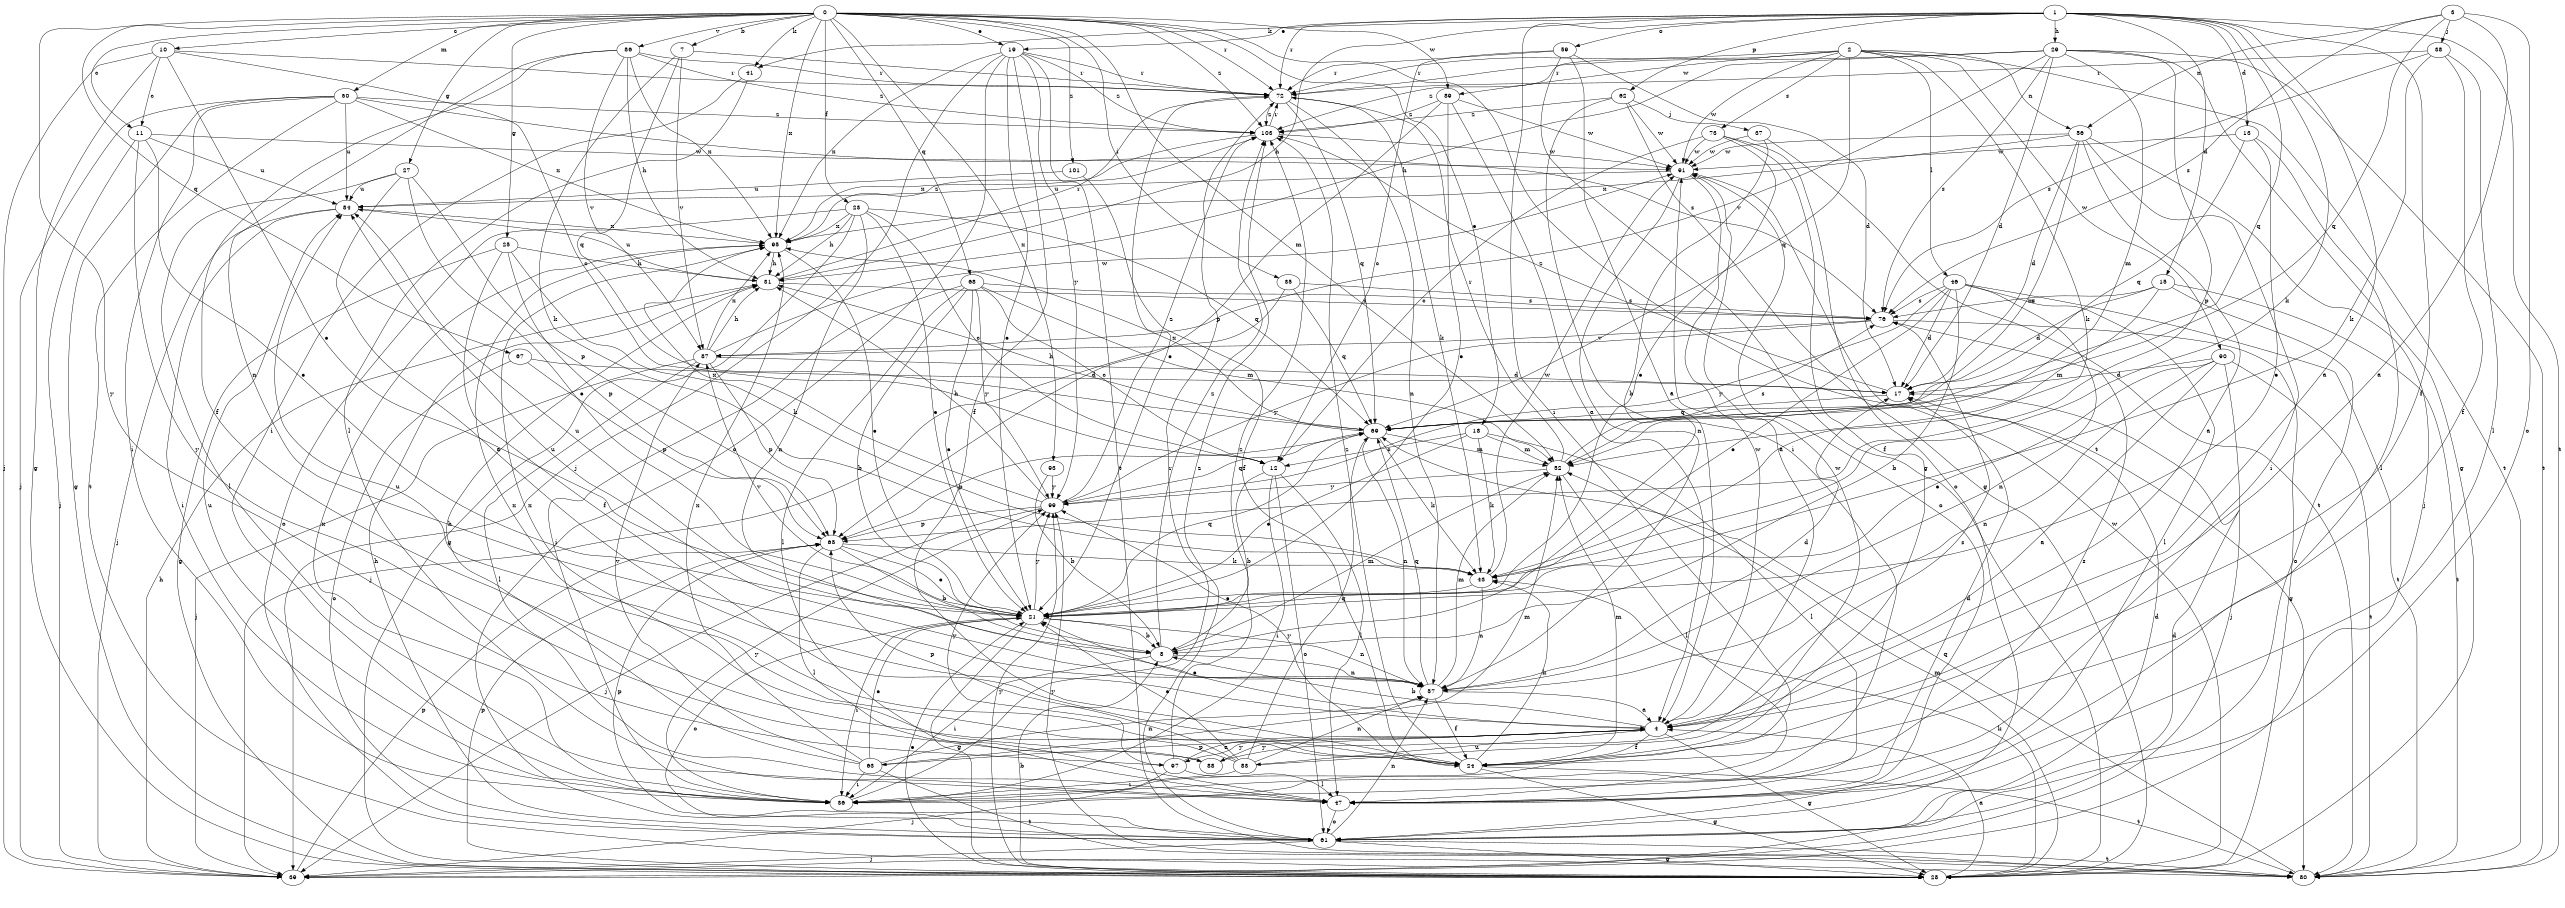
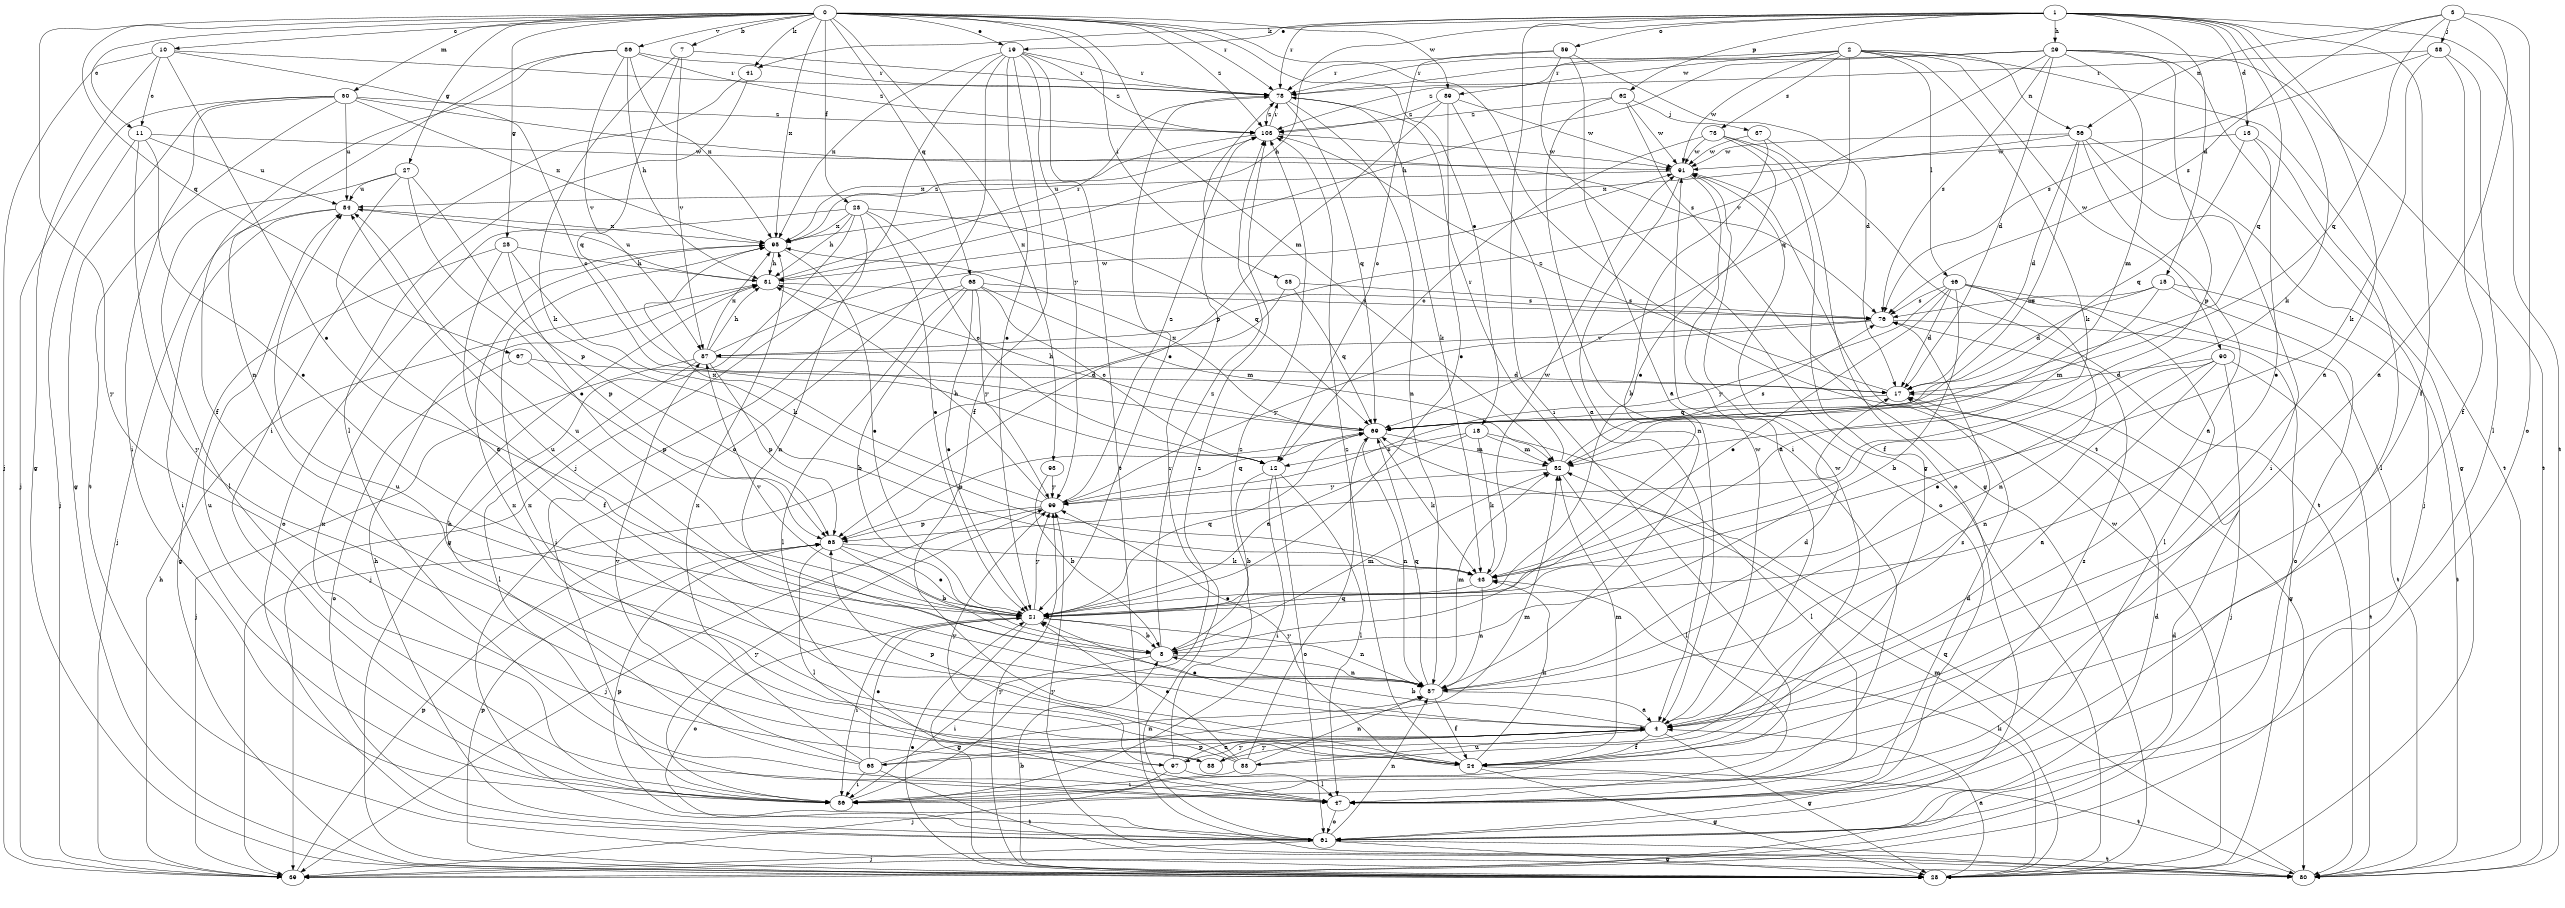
  strict digraph {
    0
    7
    10
    11
    18
    19
    23
    25
    27
    35
    41
    50
    52
    67
    68
-   72
+   72 [label=78]
    80
    86
    89
    93
    95
    97
-   101
    103
    43
    69
    87
    21
    28
    12
    39
    91
    n33 [label=88]
    84
    47
    24
    61
    99
    31
    57
    65
    4
    76
    36
    17
    8
    73
    1
    13
    15
    29
    59
    62
    63
    83
    37
    2
    46
    56
    90
    3
    38
    0 -> 7 [label=b]
    0 -> 10 [label=c]
    0 -> 11 [label=c]
    0 -> 18 [label=e]
    0 -> 19 [label=e]
    0 -> 23 [label=f]
    0 -> 25 [label=g]
    0 -> 27 [label=g]
    0 -> 35 [label=i]
    0 -> 41 [label=k]
    0 -> 50 [label=m]
    0 -> 52 [label=m]
    0 -> 67 [label=q]
    0 -> 68 [label=q]
    0 -> 72 [label=r]
    0 -> 80 [label=t]
    0 -> 86 [label=v]
    0 -> 89 [label=w]
    0 -> 93 [label=x]
    0 -> 95 [label=x]
    0 -> 97 [label=y]
-   0 -> 101 [label=z]
    0 -> 103 [label=z]
    7 -> 72 [label=r]
    7 -> 43 [label=k]
    7 -> 69 [label=q]
    7 -> 87 [label=v]
    10 -> 11 [label=c]
    10 -> 72 [label=r]
    10 -> 21 [label=e]
    10 -> 28 [label=g]
    10 -> 12 [label=c]
    10 -> 39 [label=j]
    11 -> 21 [label=e]
    11 -> 39 [label=j]
    11 -> 91 [label=w]
    11 -> n33 [label=y]
    11 -> 84 [label=u]
    18 -> 52 [label=m]
    18 -> 43 [label=k]
-   18 -> 21 [label=e]
+   18 -> 21 [label=a]
    18 -> 12 [label=c]
    18 -> 47 [label=l]
    19 -> 72 [label=r]
    19 -> 80 [label=t]
    19 -> 95 [label=x]
    19 -> 103 [label=z]
    19 -> 21 [label=e]
    19 -> 39 [label=j]
    19 -> 24 [label=f]
    19 -> 61 [label=o]
    19 -> 99 [label=y]
    23 -> 95 [label=x]
    23 -> 69 [label=q]
    23 -> 21 [label=e]
    23 -> 28 [label=g]
    23 -> 12 [label=c]
    23 -> 61 [label=o]
    23 -> 31 [label=h]
    23 -> 57 [label=n]
    25 -> 43 [label=k]
    25 -> 28 [label=g]
    25 -> 24 [label=f]
    25 -> 31 [label=h]
    25 -> 65 [label=p]
    27 -> 21 [label=e]
    27 -> 84 [label=u]
    27 -> 47 [label=l]
    27 -> 65 [label=p]
    27 -> 4 [label=a]
    35 -> 69 [label=q]
    35 -> 39 [label=j]
    35 -> 76 [label=s]
    41 -> 47 [label=l]
    41 -> 36 [label=i]
    50 -> 80 [label=t]
    50 -> 95 [label=x]
    50 -> 103 [label=z]
    50 -> 28 [label=g]
    50 -> 39 [label=j]
    50 -> 84 [label=u]
    50 -> 76 [label=s]
    50 -> 36 [label=i]
    52 -> 72 [label=r]
    52 -> 47 [label=l]
    52 -> 99 [label=y]
    52 -> 76 [label=s]
    67 -> 61 [label=o]
    67 -> 65 [label=p]
    67 -> 17 [label=d]
    68 -> 52 [label=m]
    68 -> 21 [label=e]
    68 -> 12 [label=c]
    68 -> 47 [label=l]
    68 -> 99 [label=y]
    68 -> 76 [label=s]
    68 -> 36 [label=i]
    68 -> 8 [label=b]
    72 -> 103 [label=z]
    72 -> 43 [label=k]
    72 -> 69 [label=q]
    72 -> 21 [label=e]
    72 -> 57 [label=n]
    80 -> 69 [label=q]
    80 -> 99 [label=y]
    86 -> 72 [label=r]
    86 -> 95 [label=x]
    86 -> 103 [label=z]
    86 -> 87 [label=v]
    86 -> 24 [label=f]
    86 -> 31 [label=h]
    86 -> 57 [label=n]
    89 -> 103 [label=z]
    89 -> 21 [label=e]
    89 -> 91 [label=w]
    89 -> 65 [label=p]
    89 -> 4 [label=a]
    93 -> 99 [label=y]
    93 -> 8 [label=b]
    95 -> 103 [label=z]
    95 -> 21 [label=e]
    95 -> 31 [label=h]
    97 -> 103 [label=z]
    97 -> 39 [label=j]
    97 -> 47 [label=l]
    97 -> 99 [label=y]
    97 -> 4 [label=a]
-   101 -> 84 [label=u]
-   101 -> 24 [label=f]
    103 -> 72 [label=r]
    103 -> 95 [label=x]
    103 -> 91 [label=w]
    43 -> 21 [label=e]
    43 -> 91 [label=w]
    43 -> 57 [label=n]
    69 -> 52 [label=m]
    69 -> 95 [label=x]
    69 -> 43 [label=k]
    69 -> 31 [label=h]
    69 -> 57 [label=n]
    69 -> 65 [label=p]
    87 -> 95 [label=x]
    87 -> 39 [label=j]
    87 -> 91 [label=w]
    87 -> 47 [label=l]
    87 -> 31 [label=h]
    87 -> 65 [label=p]
    87 -> 17 [label=d]
    21 -> 69 [label=q]
    21 -> 87 [label=v]
    21 -> 28 [label=g]
    21 -> 61 [label=o]
    21 -> 99 [label=y]
    21 -> 57 [label=n]
    21 -> 36 [label=i]
    21 -> 8 [label=b]
    28 -> 52 [label=m]
    28 -> 43 [label=k]
    28 -> 21 [label=e]
    28 -> 91 [label=w]
    28 -> 99 [label=y]
    28 -> 65 [label=p]
    28 -> 4 [label=a]
    28 -> 8 [label=b]
    12 -> 47 [label=l]
    12 -> 61 [label=o]
    12 -> 36 [label=i]
    12 -> 8 [label=b]
    39 -> 31 [label=h]
    39 -> 65 [label=p]
    39 -> 17 [label=d]
    91 -> 84 [label=u]
    91 -> 61 [label=o]
    91 -> 57 [label=n]
    91 -> 4 [label=a]
    n33 -> 95 [label=x]
    n33 -> 76 [label=s]
    84 -> 95 [label=x]
    84 -> 39 [label=j]
    84 -> 36 [label=i]
    47 -> 61 [label=o]
    47 -> 17 [label=d]
    24 -> 52 [label=m]
    24 -> 80 [label=t]
    24 -> 103 [label=z]
    24 -> 43 [label=k]
    24 -> 28 [label=g]
    24 -> 84 [label=u]
    24 -> 99 [label=y]
    61 -> 72 [label=r]
    61 -> 80 [label=t]
    61 -> 28 [label=g]
    61 -> 39 [label=j]
    61 -> 31 [label=h]
    61 -> 57 [label=n]
    61 -> 65 [label=p]
    61 -> 17 [label=d]
    99 -> 95 [label=x]
    99 -> 103 [label=z]
    99 -> 69 [label=q]
    99 -> 39 [label=j]
    99 -> 31 [label=h]
    99 -> 65 [label=p]
    31 -> 72 [label=r]
    31 -> 84 [label=u]
    31 -> 76 [label=s]
    57 -> 52 [label=m]
    57 -> 69 [label=q]
    57 -> 84 [label=u]
    57 -> 24 [label=f]
    57 -> 4 [label=a]
    57 -> 17 [label=d]
    65 -> 43 [label=k]
    65 -> 21 [label=e]
    65 -> 47 [label=l]
    65 -> 8 [label=b]
    4 -> 97 [label=y]
    4 -> 21 [label=e]
    4 -> 28 [label=g]
    4 -> 91 [label=w]
    4 -> n33 [label=y]
    4 -> 24 [label=f]
    4 -> 8 [label=b]
    4 -> 63 [label=p]
    4 -> 83 [label=u]
    76 -> 87 [label=v]
    76 -> 28 [label=g]
    76 -> 99 [label=y]
    36 -> 95 [label=x]
    36 -> 103 [label=z]
    36 -> 84 [label=u]
    36 -> 99 [label=y]
    36 -> 76 [label=s]
    17 -> 103 [label=z]
    17 -> 69 [label=q]
    8 -> 52 [label=m]
    8 -> 103 [label=z]
    8 -> 84 [label=u]
    8 -> 57 [label=n]
    8 -> 36 [label=i]
    73 -> 21 [label=e]
    73 -> 12 [label=c]
    73 -> 91 [label=w]
    73 -> 24 [label=f]
    73 -> 61 [label=o]
    1 -> 19 [label=e]
    1 -> 41 [label=k]
    1 -> 72 [label=r]
    1 -> 80 [label=t]
    1 -> 43 [label=k]
    1 -> 69 [label=q]
    1 -> 24 [label=f]
    1 -> 31 [label=h]
    1 -> 4 [label=a]
    1 -> 36 [label=i]
    1 -> 13 [label=d]
    1 -> 15 [label=d]
    1 -> 29 [label=h]
    1 -> 59 [label=o]
    1 -> 62 [label=p]
    13 -> 69 [label=q]
    13 -> 21 [label=e]
    13 -> 91 [label=w]
    13 -> 47 [label=l]
    15 -> 52 [label=m]
    15 -> 80 [label=t]
    15 -> 61 [label=o]
    15 -> 76 [label=s]
    15 -> 17 [label=d]
    29 -> 52 [label=m]
    29 -> 72 [label=r]
    29 -> 80 [label=t]
    29 -> 87 [label=v]
    29 -> 28 [label=g]
    29 -> 31 [label=h]
    29 -> 65 [label=p]
    29 -> 76 [label=s]
    29 -> 17 [label=d]
    59 -> 72 [label=r]
    59 -> 28 [label=g]
    59 -> 12 [label=c]
    59 -> 4 [label=a]
    59 -> 17 [label=d]
    62 -> 103 [label=z]
    62 -> 28 [label=g]
    62 -> 91 [label=w]
    62 -> 36 [label=i]
    62 -> 37 [label=j]
    63 -> 52 [label=m]
    63 -> 80 [label=t]
    63 -> 95 [label=x]
    63 -> 87 [label=v]
    63 -> 21 [label=e]
    63 -> 31 [label=h]
    63 -> 57 [label=n]
    63 -> 36 [label=i]
    83 -> 95 [label=x]
    83 -> 69 [label=q]
    83 -> 21 [label=e]
    83 -> 91 [label=w]
    83 -> 57 [label=n]
    83 -> 65 [label=p]
    83 -> 36 [label=i]
    37 -> 80 [label=t]
    37 -> 91 [label=w]
    37 -> 8 [label=b]
    2 -> 72 [label=r]
    2 -> 80 [label=t]
    2 -> 89 [label=w]
    2 -> 103 [label=z]
    2 -> 43 [label=k]
    2 -> 69 [label=q]
    2 -> 91 [label=w]
    2 -> 73 [label=s]
    2 -> 46 [label=l]
    2 -> 56 [label=n]
    2 -> 90 [label=w]
    46 -> 80 [label=t]
    46 -> 21 [label=e]
    46 -> 47 [label=l]
    46 -> 99 [label=y]
    46 -> 57 [label=n]
    46 -> 76 [label=s]
    46 -> 17 [label=d]
    46 -> 8 [label=b]
    56 -> 52 [label=m]
    56 -> 95 [label=x]
    56 -> 39 [label=j]
    56 -> 91 [label=w]
    56 -> 4 [label=a]
    56 -> 36 [label=i]
    56 -> 17 [label=d]
    90 -> 80 [label=t]
    90 -> 21 [label=e]
    90 -> 39 [label=j]
    90 -> 57 [label=n]
    90 -> 4 [label=a]
    90 -> 17 [label=d]
    3 -> 69 [label=q]
    3 -> 61 [label=o]
    3 -> 4 [label=a]
    3 -> 76 [label=s]
    3 -> 56 [label=n]
    3 -> 38 [label=j]
    38 -> 72 [label=r]
    38 -> 43 [label=k]
    38 -> 47 [label=l]
    38 -> 24 [label=f]
    38 -> 76 [label=s]
  }
